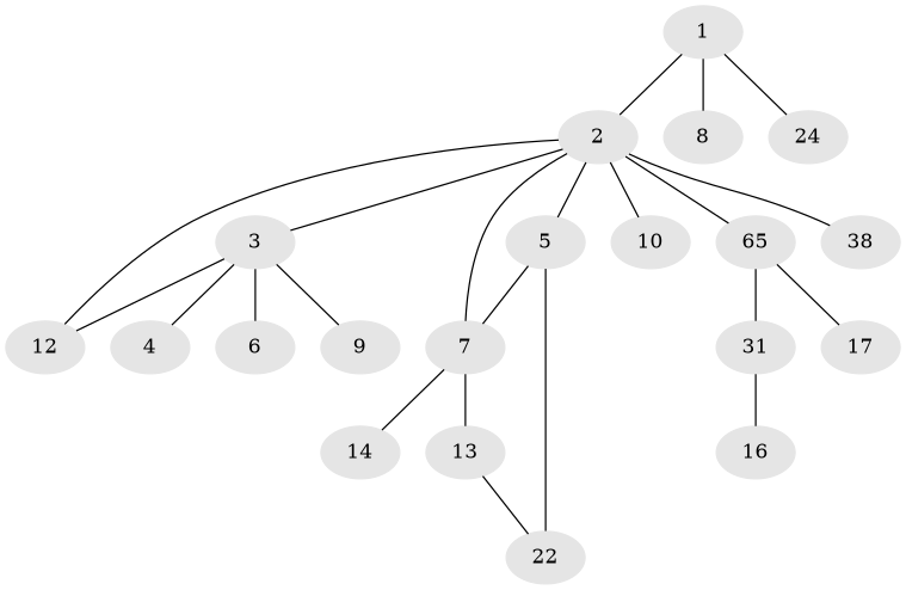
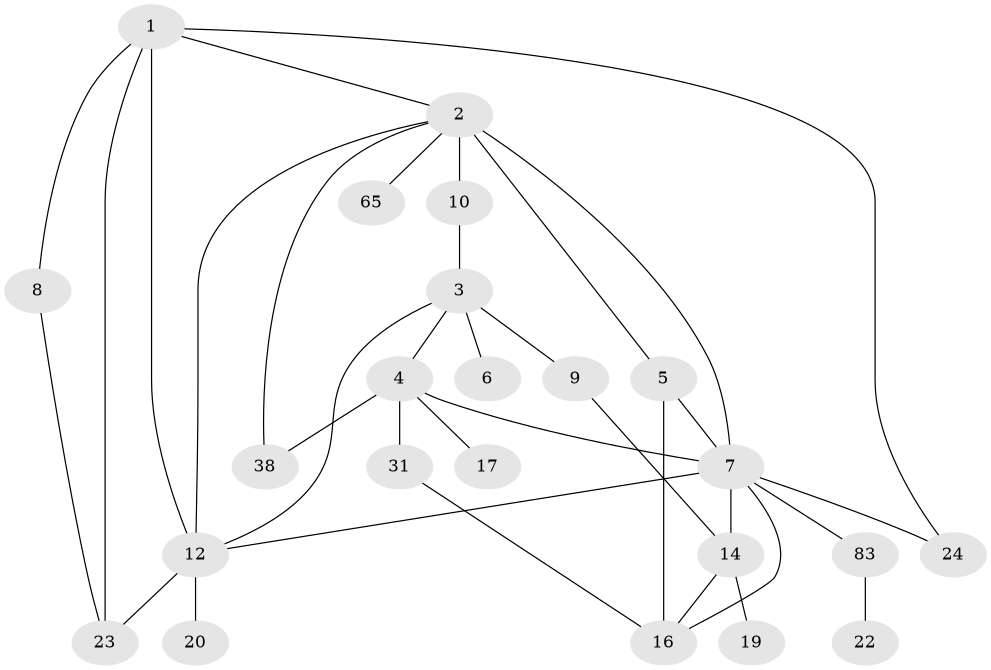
  graph {
    node [color=gray90 style=filled]
    edge [weight=1.0]
    1
    2
    8
    12
+   23
    24
    3
    5
    7
    10
    n11 [label=65]
    n12 [label=38]
+   20
    4
    6
    9
    16
    14
-   13
+   13 [label=83]
+   19
    n21 [label=31]
    17
    22
    1 -- 2
    1 -- 8
+   1 -- 12 [weight=2.0]
+   1 -- 23
    1 -- 24
    2 -- 12
-   2 -- 3
+   10 -- 3
    2 -- 5
    2 -- 7 [weight=2.0]
    2 -- 10 [weight=3.0]
    2 -- n11
    2 -- n12
+   8 -- 23
+   12 -- 23
+   12 -- 20
    3 -- 12
    3 -- 4
    3 -- 6
    3 -- 9
    5 -- 7
-   5 -- 22 [weight=6.0]
+   5 -- 16 [weight=6.0]
+   7 -- 12
+   7 -- 24
+   7 -- 16
    7 -- 14
    7 -- 13
-   n11 -- n21 [weight=6.0]
-   n11 -- 17
+   4 -- 7 [weight=2.0]
+   4 -- n12
+   4 -- n21 [weight=6.0]
+   4 -- 17
+   9 -- 14
+   14 -- 16
+   14 -- 19
    13 -- 22
    n21 -- 16
  }
